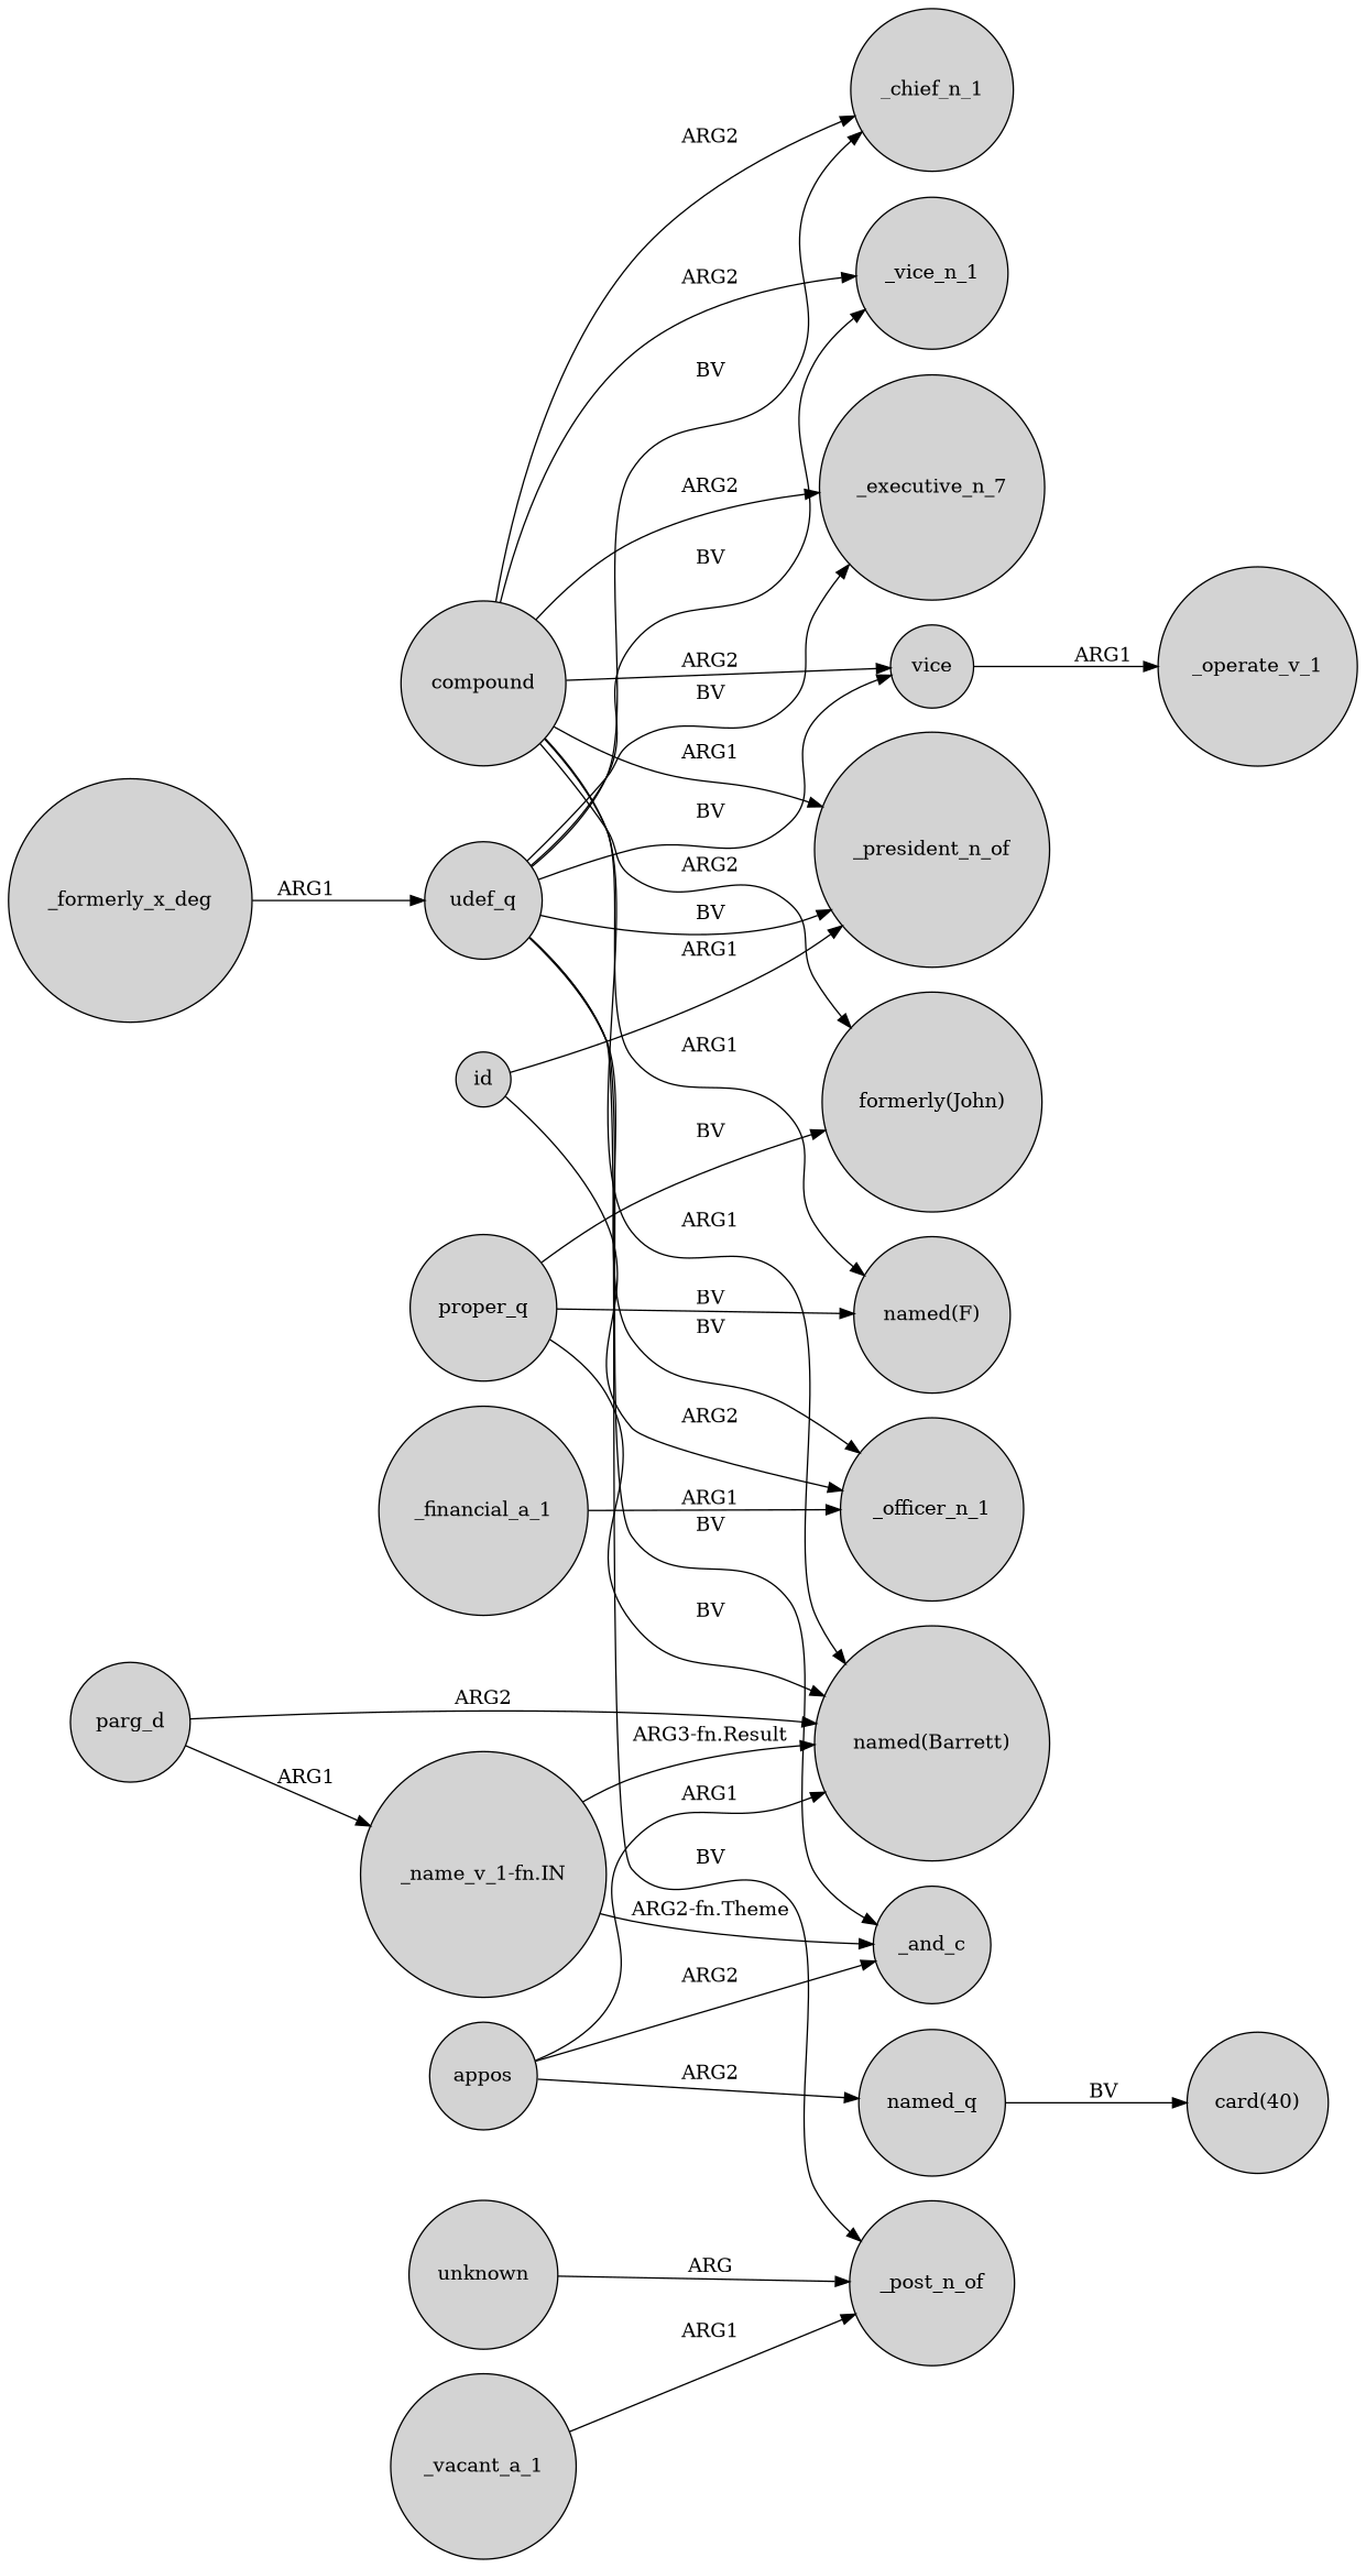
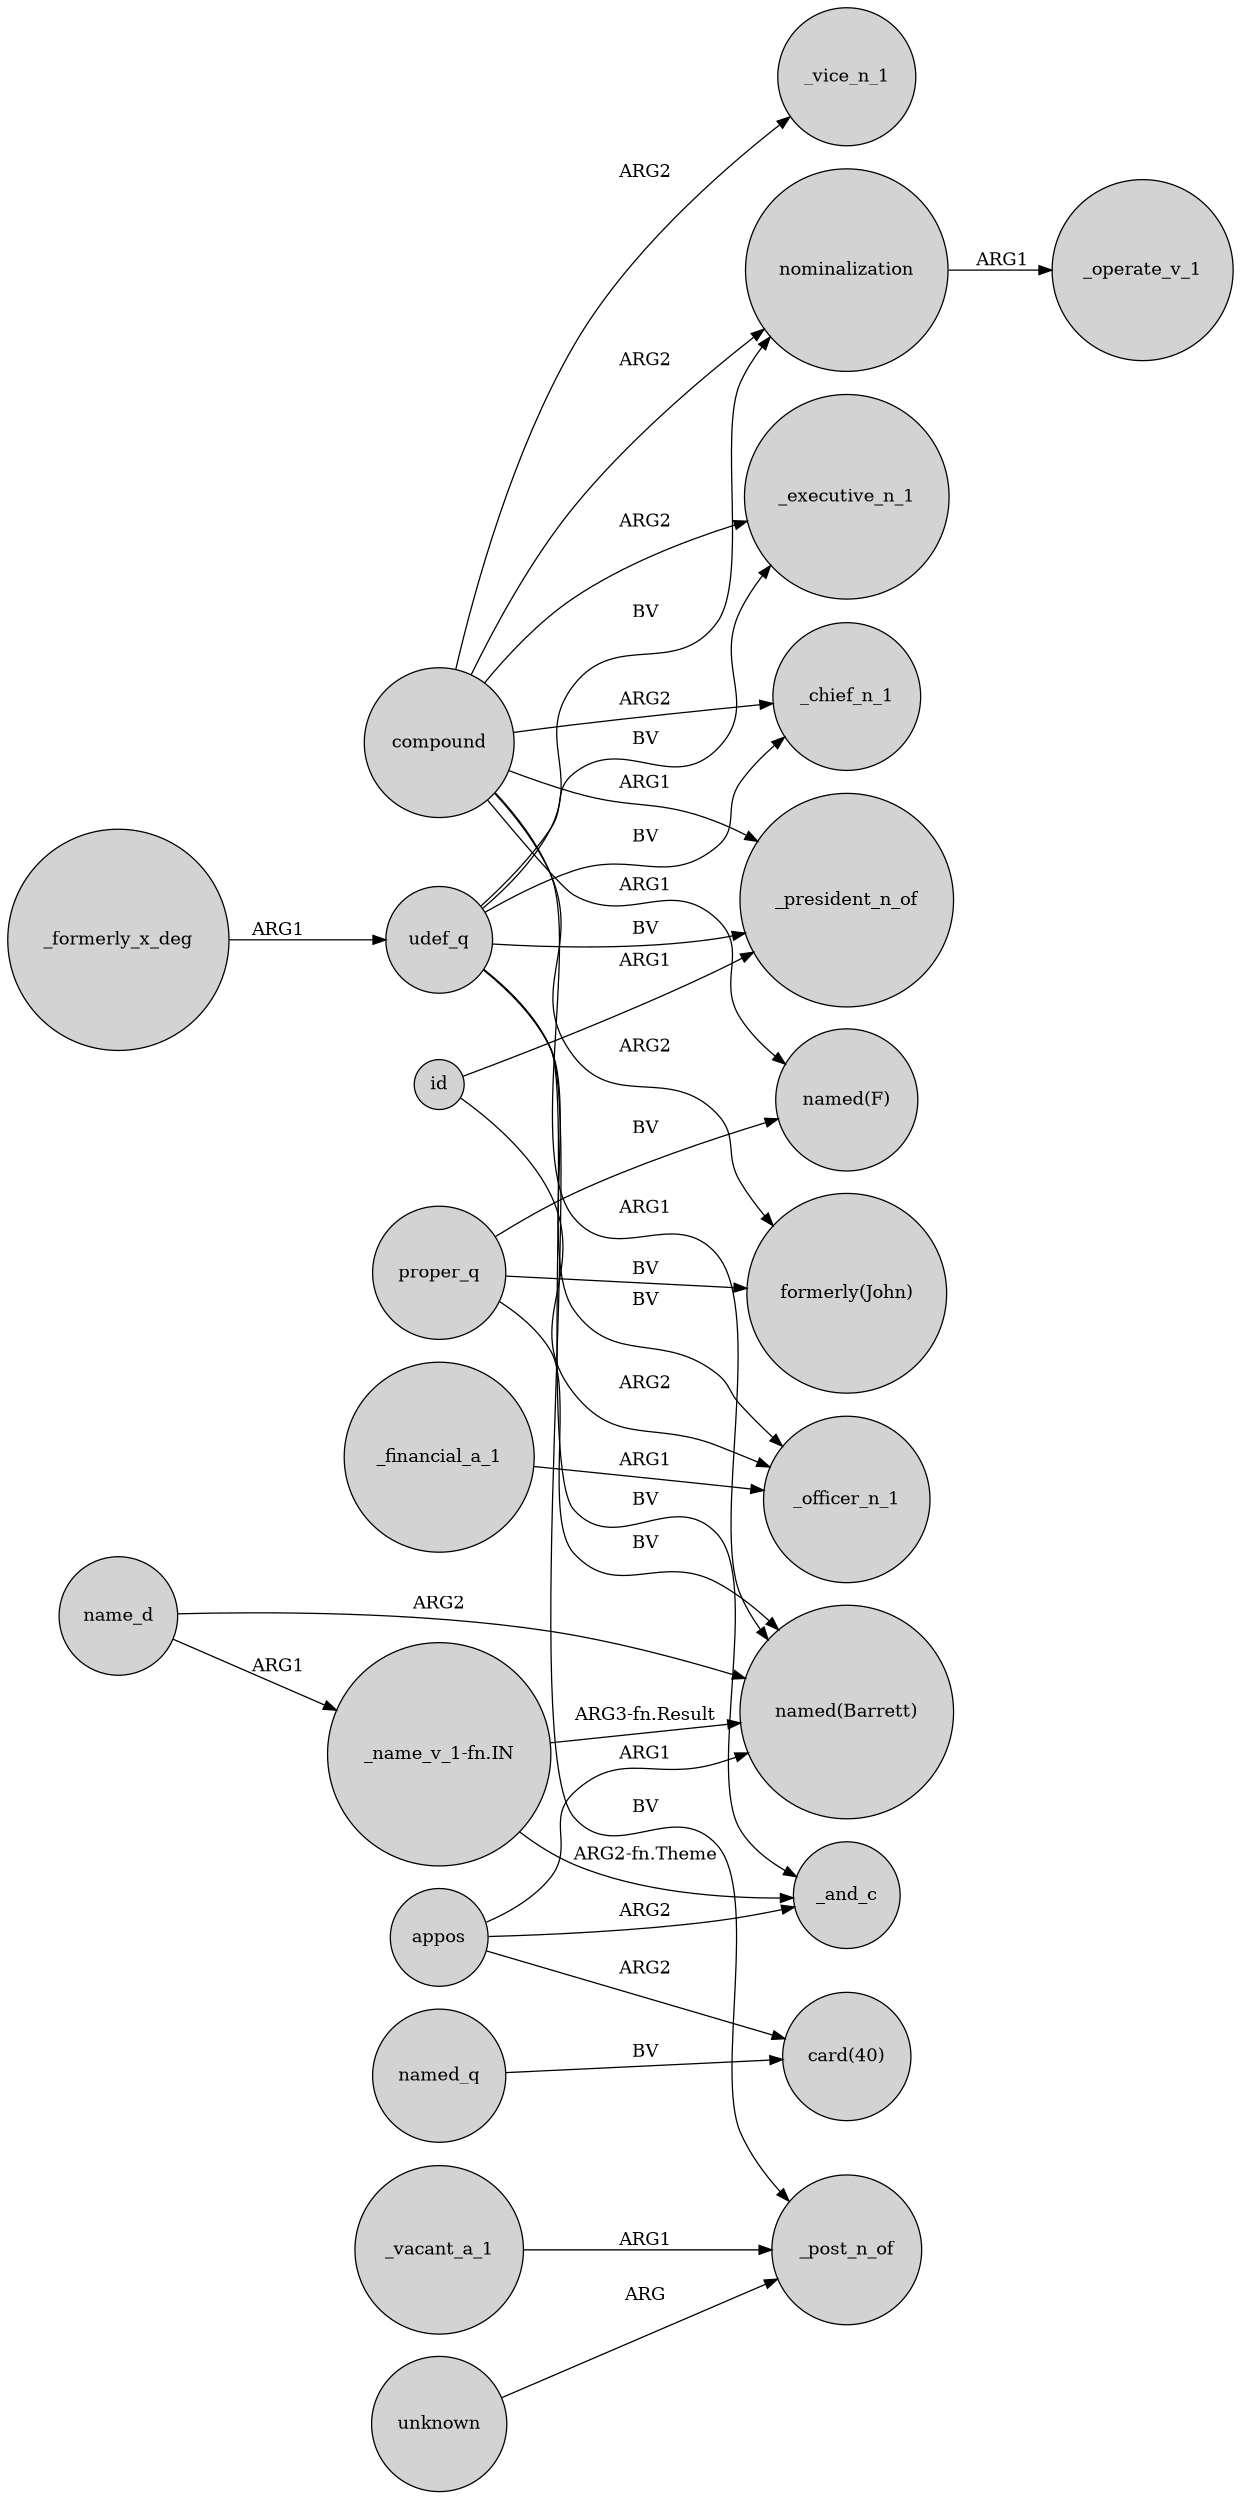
  digraph {
    rankdir=LR
    node [shape=circle style=filled]
    n1 [label="formerly(John)"]
    compound
    _vice_n_1
-   nominalization [label=vice]
-   _executive_n_1 [label=_executive_n_7]
+   nominalization
+   _executive_n_1
    "named(F)"
    "named(Barrett)"
    _president_n_of
    _chief_n_1
    _operate_v_1
    "_name_v_1-fn.IN"
    _and_c
    udef_q
    _officer_n_1
    _post_n_of
    proper_q
    id
    unknown
    _vacant_a_1
    appos
    "card(40)"
-   parg_d
+   parg_d [label=name_d]
    _formerly_x_deg
    _financial_a_1
    n25 [label=named_q]
    compound -> n1 [label=ARG2]
    compound -> _vice_n_1 [label=ARG2]
    compound -> nominalization [label=ARG2]
    compound -> _executive_n_1 [label=ARG2]
    compound -> "named(F)" [label=ARG1]
    compound -> "named(Barrett)" [label=ARG1]
    compound -> _president_n_of [label=ARG1]
    compound -> _chief_n_1 [label=ARG2]
    nominalization -> _operate_v_1 [label=ARG1]
    "_name_v_1-fn.IN" -> "named(Barrett)" [label="ARG3-fn.Result"]
    "_name_v_1-fn.IN" -> _and_c [label="ARG2-fn.Theme"]
-   udef_q -> _vice_n_1 [label=BV]
    udef_q -> nominalization [label=BV]
    udef_q -> _executive_n_1 [label=BV]
    udef_q -> _president_n_of [label=BV]
    udef_q -> _chief_n_1 [label=BV]
    udef_q -> _and_c [label=BV]
    udef_q -> _officer_n_1 [label=BV]
    udef_q -> _post_n_of [label=BV]
    proper_q -> n1 [label=BV]
    proper_q -> "named(F)" [label=BV]
    proper_q -> "named(Barrett)" [label=BV]
    id -> _president_n_of [label=ARG1]
    id -> _officer_n_1 [label=ARG2]
    unknown -> _post_n_of [label=ARG]
    _vacant_a_1 -> _post_n_of [label=ARG1]
    appos -> "named(Barrett)" [label=ARG1]
    appos -> _and_c [label=ARG2]
-   appos -> n25 [label=ARG2]
+   appos -> "card(40)" [label=ARG2]
    parg_d -> "named(Barrett)" [label=ARG2]
    parg_d -> "_name_v_1-fn.IN" [label=ARG1]
    _formerly_x_deg -> udef_q [label=ARG1]
    _financial_a_1 -> _officer_n_1 [label=ARG1]
    n25 -> "card(40)" [label=BV]
  }
